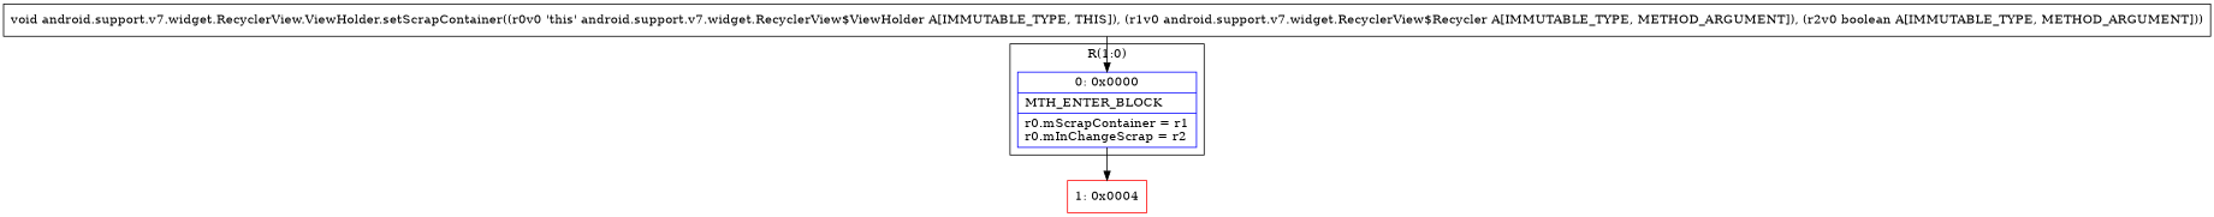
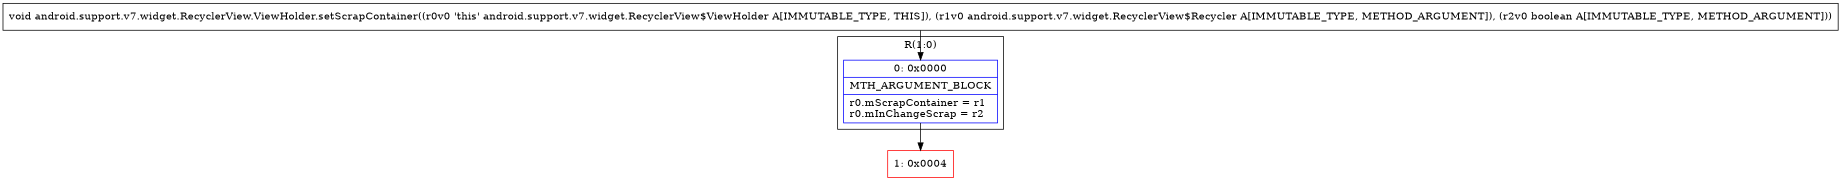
  digraph {
    node [shape=record]
-   n1 [color=blue label="{0\:\ 0x0000|MTH_ENTER_BLOCK\l|r0.mScrapContainer = r1\lr0.mInChangeScrap = r2\l}"]
+   n1 [color=blue label="{0\:\ 0x0000|MTH_ARGUMENT_BLOCK\l|r0.mScrapContainer = r1\lr0.mInChangeScrap = r2\l}"]
    n2 [color=red label="{1\:\ 0x0004}"]
    n3 [label="{void android.support.v7.widget.RecyclerView.ViewHolder.setScrapContainer((r0v0 'this' android.support.v7.widget.RecyclerView$ViewHolder A[IMMUTABLE_TYPE, THIS]), (r1v0 android.support.v7.widget.RecyclerView$Recycler A[IMMUTABLE_TYPE, METHOD_ARGUMENT]), (r2v0 boolean A[IMMUTABLE_TYPE, METHOD_ARGUMENT])) }"]
    subgraph cluster_1 {
      label="R(1:0)"
      n1
    }
    n1 -> n2
    n3 -> n1
  }
